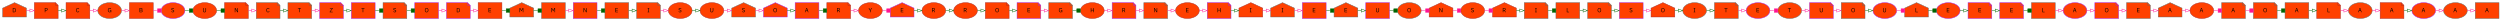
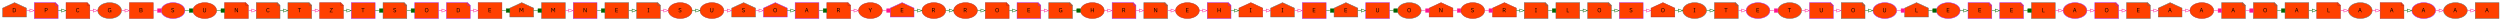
  digraph {
    fontname="IBM Plex Sans"
    node [color=gray40 fillcolor="#FF4000" fontname="IBM Plex Sans" shape=note style=filled]
    edge [arrowhead=onormal color=deeppink fontname="IBM Plex Sans"]
    n1 [label=D shape=house]
-   n2 [color=brown label=P]
+   n2 [color=purple label=P]
    n3 [color=brown label=C]
    n4 [label=G shape=ellipse]
    n5 [color=brown label=B shape=box]
    n6 [color=purple label=S shape=ellipse]
    n7 [color=brown label=U shape=ellipse]
    n8 [color=brown label=N]
    n9 [label=C]
    n10 [label=T]
-   n11 [color=purple label=Z]
+   n11 [color=brown label=Z]
    n12 [color=purple label=T shape=box]
    n13 [label=S]
    n14 [color=purple label=O shape=box]
    n15 [color=purple label=D]
    n16 [color=brown label=E shape=box]
    n17 [label=M shape=house]
    n18 [label=M shape=box]
    n19 [color=purple label=N shape=box]
    n20 [label=E shape=box]
    n21 [label=I]
    n22 [color=brown label=S shape=ellipse]
    n23 [color=brown label=U shape=ellipse]
    n24 [label=S shape=house]
    n25 [color=brown label=R shape=ellipse]
    n26 [color=brown label=O]
    n27 [color=purple label=O shape=house]
    n28 [color=purple label=A shape=box]
    n29 [color=brown label=R]
    n30 [color=brown label=Y shape=ellipse]
    n31 [color=purple label=E shape=house]
    n32 [color=brown label=R shape=ellipse]
    n33 [color=purple label=E]
    n34 [label=G]
    n35 [color=brown label=H shape=ellipse]
    n36 [color=purple label=R]
    n37 [label=N]
    n38 [color=brown label=E shape=ellipse]
    n39 [label=L shape=box]
    n40 [label=O]
    n41 [color=purple label=H]
    n42 [color=brown label=I shape=house]
    n43 [label=I shape=house]
    n44 [color=purple label=E shape=box]
    n45 [label=E shape=house]
    n46 [color=purple label=U shape=box]
    n47 [label=O shape=ellipse]
    n48 [color=brown label=N shape=house]
    n49 [color=brown label=S shape=ellipse]
    n50 [color=brown label=R shape=house]
    n51 [label=I]
    n52 [color=purple label=S shape=box]
    n53 [color=brown label=O shape=house]
    n54 [label=I shape=ellipse]
    n55 [label=T]
    n56 [color=purple label=E shape=ellipse]
    n57 [label=T shape=ellipse]
    n58 [color=purple label=U]
    n59 [label=O]
    n60 [color=purple label=U shape=ellipse]
    n61 [label=L shape=house]
    n62 [color=purple label=E shape=ellipse]
    n63 [color=purple label=E]
    n64 [color=purple label=E]
    n65 [label=L shape=box]
    n66 [color=purple label=A shape=ellipse]
    n67 [color=purple label=O]
    n68 [label=E]
    n69 [label=A shape=house]
    n70 [color=brown label=A shape=ellipse]
    n71 [label=A]
    n72 [label=O]
    n73 [label=A shape=box]
    n74 [color=brown label=L]
    n75 [label=A shape=ellipse]
    n76 [color=brown label=A]
    n77 [color=purple label=A shape=ellipse]
    n78 [label=A shape=ellipse]
    n79 [label=A shape=box]
    subgraph sub_1 {
      rank=same
      n1
      n2
    }
    subgraph sub_2 {
      rank=same
      n2
      n3
    }
    subgraph sub_3 {
      rank=same
      n3
      n4
    }
    subgraph sub_4 {
      rank=same
      n4
      n5
    }
    subgraph sub_5 {
      rank=same
      n5
      n6
    }
    subgraph sub_6 {
      rank=same
      n6
      n7
    }
    subgraph sub_7 {
      rank=same
      n7
      n8
    }
    subgraph sub_8 {
      rank=same
      n8
      n9
    }
    subgraph sub_9 {
      rank=same
      n9
      n10
    }
    subgraph sub_10 {
      rank=same
      n10
      n11
    }
    subgraph sub_11 {
      rank=same
      n11
      n12
    }
    subgraph sub_12 {
      rank=same
      n12
      n13
    }
    subgraph sub_13 {
      rank=same
      n13
      n14
    }
    subgraph sub_14 {
      rank=same
      n14
      n15
    }
    subgraph sub_15 {
      rank=same
      n15
      n16
    }
    subgraph sub_16 {
      rank=same
      n16
      n17
    }
    subgraph sub_17 {
      rank=same
      n17
      n18
    }
    subgraph sub_18 {
      rank=same
      n18
      n19
    }
    subgraph sub_19 {
      rank=same
      n19
      n20
    }
    subgraph sub_20 {
      rank=same
      n20
      n21
    }
    subgraph sub_21 {
      rank=same
      n21
      n22
    }
    subgraph sub_22 {
      rank=same
      n22
      n23
    }
    subgraph sub_23 {
      rank=same
      n23
      n24
    }
    subgraph sub_24 {
      rank=same
      n25
      n26
    }
    subgraph sub_25 {
      rank=same
      n24
      n27
    }
    subgraph sub_26 {
      rank=same
      n27
      n28
    }
    subgraph sub_27 {
      rank=same
      n28
      n29
    }
    subgraph sub_28 {
      rank=same
      n29
      n30
    }
    subgraph sub_29 {
      rank=same
      n30
      n31
    }
    subgraph sub_30 {
      rank=same
      n31
      n32
    }
    subgraph sub_31 {
      rank=same
      n25
      n32
    }
    subgraph sub_32 {
      rank=same
      n26
      n33
    }
    subgraph sub_33 {
      rank=same
      n33
      n34
    }
    subgraph sub_34 {
      rank=same
      n34
      n35
    }
    subgraph sub_35 {
      rank=same
      n35
      n36
    }
    subgraph sub_36 {
      rank=same
      n36
      n37
    }
    subgraph sub_37 {
      rank=same
      n37
      n38
    }
    subgraph sub_38 {
      rank=same
      n39
      n40
    }
    subgraph sub_39 {
      rank=same
      n38
      n41
    }
    subgraph sub_40 {
      rank=same
      n41
      n42
    }
    subgraph sub_41 {
      rank=same
      n42
      n43
    }
    subgraph sub_42 {
      rank=same
      n43
      n44
    }
    subgraph sub_43 {
      rank=same
      n44
      n45
    }
    subgraph sub_44 {
      rank=same
      n45
      n46
    }
    subgraph sub_45 {
      rank=same
      n46
      n47
    }
    subgraph sub_46 {
      rank=same
      n47
      n48
    }
    subgraph sub_47 {
      rank=same
      n48
      n49
    }
    subgraph sub_48 {
      rank=same
      n49
      n50
    }
    subgraph sub_49 {
      rank=same
      n50
      n51
    }
    subgraph sub_50 {
      rank=same
      n39
      n51
    }
    subgraph sub_51 {
      rank=same
      n40
      n52
    }
    subgraph sub_52 {
      rank=same
      n52
      n53
    }
    subgraph sub_53 {
      rank=same
      n53
      n54
    }
    subgraph sub_54 {
      rank=same
      n54
      n55
    }
    subgraph sub_55 {
      rank=same
      n55
      n56
    }
    subgraph sub_56 {
      rank=same
      n56
      n57
    }
    subgraph sub_57 {
      rank=same
      n57
      n58
    }
    subgraph sub_58 {
      rank=same
      n58
      n59
    }
    subgraph sub_59 {
      rank=same
      n59
      n60
    }
    subgraph sub_60 {
      rank=same
      n60
      n61
    }
    subgraph sub_61 {
      rank=same
      n61
      n62
    }
    subgraph sub_62 {
      rank=same
      n62
      n63
    }
    subgraph sub_63 {
      rank=same
      n63
      n64
    }
    subgraph sub_64 {
      rank=same
      n64
      n65
    }
    subgraph sub_65 {
      rank=same
      n65
      n66
    }
    subgraph sub_66 {
      rank=same
      n66
      n67
    }
    subgraph sub_67 {
      rank=same
      n67
      n68
    }
    subgraph sub_68 {
      rank=same
      n68
      n69
    }
    subgraph sub_69 {
      rank=same
      n69
      n70
    }
    subgraph sub_70 {
      rank=same
      n70
      n71
    }
    subgraph sub_71 {
      rank=same
      n71
      n72
    }
    subgraph sub_72 {
      rank=same
      n72
      n73
    }
    subgraph sub_73 {
      rank=same
      n73
      n74
    }
    subgraph sub_74 {
      rank=same
      n74
      n75
    }
    subgraph sub_75 {
      rank=same
      n75
      n76
    }
    subgraph sub_76 {
      rank=same
      n76
      n77
    }
    subgraph sub_77 {
      rank=same
      n77
      n78
    }
    subgraph sub_78 {
      rank=same
      n78
      n79
    }
    n1 -> n2
    n2 -> n3 [color=darkgreen]
    n3 -> n4
    n4 -> n5
    n5 -> n6 [arrowhead=box]
    n6 -> n7 [arrowhead=box color=darkgreen]
    n7 -> n8 [arrowhead=box color=darkgreen]
    n8 -> n9
    n9 -> n10 [color=darkgreen]
    n10 -> n11
    n11 -> n12 [color=darkgreen]
    n12 -> n13 [arrowhead=box color=darkgreen]
    n13 -> n14 [arrowhead=box color=darkgreen]
    n14 -> n15
    n15 -> n16
    n16 -> n17 [arrowhead=box color=darkgreen]
    n17 -> n18 [arrowhead=box color=darkgreen]
    n18 -> n19
    n19 -> n20 [arrowhead=box color=darkgreen]
    n20 -> n21 [color=darkgreen]
    n21 -> n22
    n22 -> n23 [color=darkgreen]
    n23 -> n24
    n24 -> n27
    n25 -> n26 [color=darkgreen]
    n26 -> n33 [color=darkgreen]
    n27 -> n28 [color=darkgreen]
    n28 -> n29 [arrowhead=box color=darkgreen]
    n29 -> n30
    n30 -> n31 [arrowhead=box]
    n31 -> n32 [color=darkgreen]
    n32 -> n25 [color=darkgreen]
    n33 -> n34
    n34 -> n35 [arrowhead=box color=darkgreen]
    n35 -> n36
    n36 -> n37
    n37 -> n38
    n38 -> n41
    n39 -> n40 [color=darkgreen]
    n40 -> n52 [color=darkgreen]
    n41 -> n42 [color=darkgreen]
    n42 -> n43
    n43 -> n44
    n44 -> n45 [arrowhead=box color=darkgreen]
    n45 -> n46 [color=darkgreen]
    n46 -> n47 [arrowhead=box color=darkgreen]
    n47 -> n48 [arrowhead=box]
    n48 -> n49 [arrowhead=box]
    n49 -> n50 [arrowhead=box]
    n50 -> n51 [color=darkgreen]
    n51 -> n39 [arrowhead=box color=darkgreen]
    n52 -> n53
    n53 -> n54 [color=darkgreen]
    n54 -> n55 [color=darkgreen]
    n55 -> n56
    n56 -> n57 [arrowhead=box]
    n57 -> n58
    n58 -> n59
    n59 -> n60 [color=darkgreen]
    n60 -> n61 [arrowhead=box]
    n61 -> n62 [arrowhead=box color=darkgreen]
    n62 -> n63 [color=darkgreen]
    n63 -> n64 [color=darkgreen]
    n64 -> n65 [arrowhead=box color=darkgreen]
    n65 -> n66
    n66 -> n67
    n67 -> n68
    n68 -> n69
    n69 -> n70
    n70 -> n71 [arrowhead=box]
    n71 -> n72 [arrowhead=box]
    n72 -> n73 [arrowhead=box color=darkgreen]
    n73 -> n74 [color=darkgreen]
    n74 -> n75
    n75 -> n76
    n76 -> n77 [color=darkgreen]
    n77 -> n78
    n78 -> n79
  }
